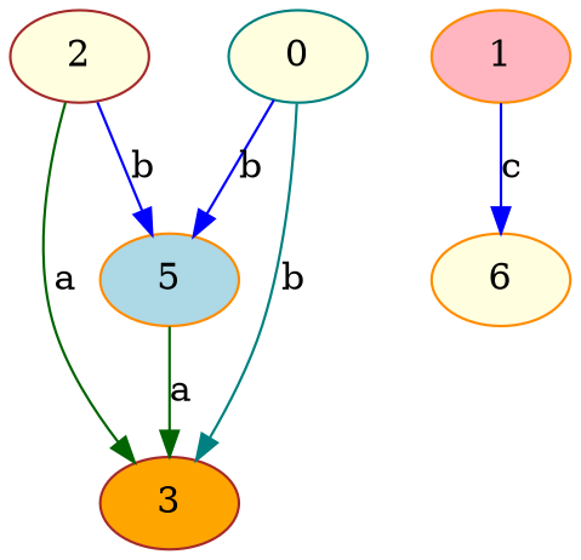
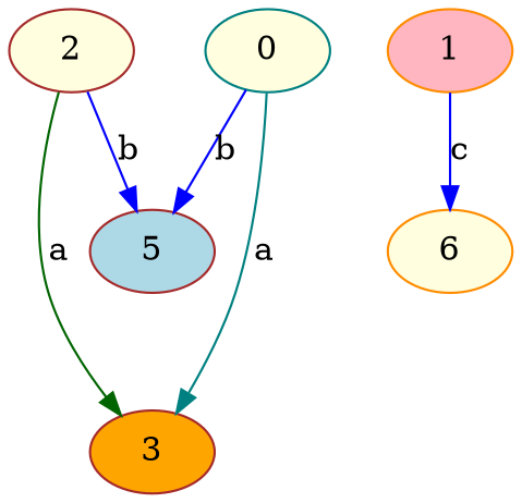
  strict digraph {
    node [color=darkorange fillcolor=lightyellow style=filled]
    edge [color=blue]
    2 [color=brown]
    3 [color=brown fillcolor=orange]
-   5 [fillcolor=lightblue]
+   5 [color=brown fillcolor=lightblue]
    0 [color=teal]
    1 [fillcolor=lightpink]
    n6 [label=6]
    2 -> 3 [color=darkgreen label=a]
    2 -> 5 [label=b]
-   5 -> 3 [color=darkgreen label=a]
-   0 -> 3 [color=teal label=b]
+   0 -> 3 [color=teal label=a]
    0 -> 5 [label=b]
    1 -> n6 [label=c]
  }
